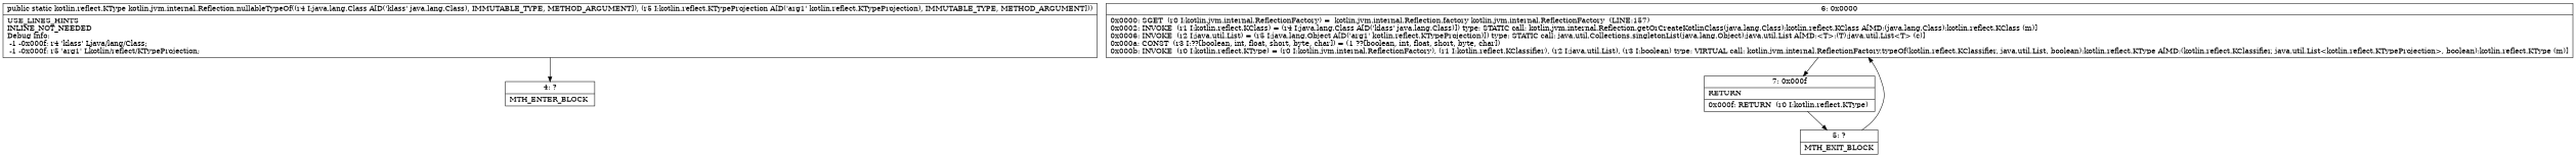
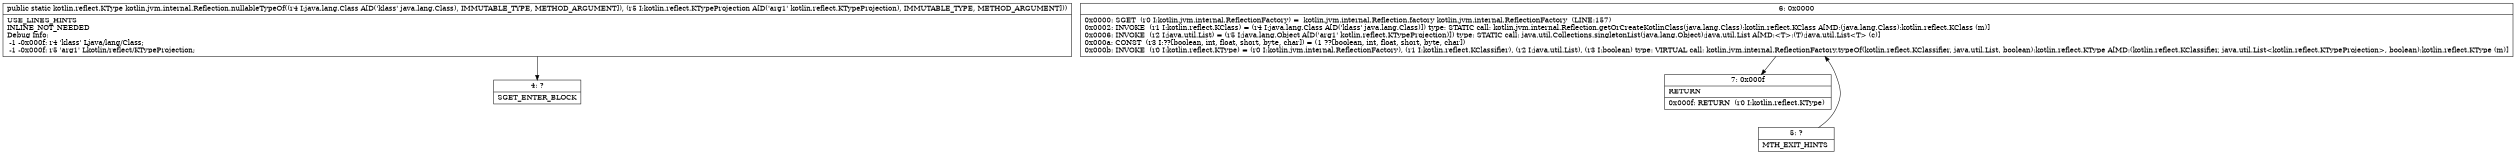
  digraph {
    node [shape=record]
-   n1 [label="{4\:\ ?|MTH_ENTER_BLOCK\l}"]
+   n1 [label="{4\:\ ?|SGET_ENTER_BLOCK\l}"]
    n2 [label="{6\:\ 0x0000|0x0000: SGET  (r0 I:kotlin.jvm.internal.ReflectionFactory) =  kotlin.jvm.internal.Reflection.factory kotlin.jvm.internal.ReflectionFactory  (LINE:157)\l0x0002: INVOKE  (r1 I:kotlin.reflect.KClass) = (r4 I:java.lang.Class A[D('klass' java.lang.Class)]) type: STATIC call: kotlin.jvm.internal.Reflection.getOrCreateKotlinClass(java.lang.Class):kotlin.reflect.KClass A[MD:(java.lang.Class):kotlin.reflect.KClass (m)]\l0x0006: INVOKE  (r2 I:java.util.List) = (r5 I:java.lang.Object A[D('arg1' kotlin.reflect.KTypeProjection)]) type: STATIC call: java.util.Collections.singletonList(java.lang.Object):java.util.List A[MD:\<T\>:(T):java.util.List\<T\> (c)]\l0x000a: CONST  (r3 I:??[boolean, int, float, short, byte, char]) = (1 ??[boolean, int, float, short, byte, char]) \l0x000b: INVOKE  (r0 I:kotlin.reflect.KType) = (r0 I:kotlin.jvm.internal.ReflectionFactory), (r1 I:kotlin.reflect.KClassifier), (r2 I:java.util.List), (r3 I:boolean) type: VIRTUAL call: kotlin.jvm.internal.ReflectionFactory.typeOf(kotlin.reflect.KClassifier, java.util.List, boolean):kotlin.reflect.KType A[MD:(kotlin.reflect.KClassifier, java.util.List\<kotlin.reflect.KTypeProjection\>, boolean):kotlin.reflect.KType (m)]\l}"]
    n3 [label="{7\:\ 0x000f|RETURN\l|0x000f: RETURN  (r0 I:kotlin.reflect.KType) \l}"]
-   n4 [label="{5\:\ ?|MTH_EXIT_BLOCK\l}"]
+   n4 [label="{5\:\ ?|MTH_EXIT_HINTS\l}"]
    n5 [label="{public static kotlin.reflect.KType kotlin.jvm.internal.Reflection.nullableTypeOf((r4 I:java.lang.Class A[D('klass' java.lang.Class), IMMUTABLE_TYPE, METHOD_ARGUMENT]), (r5 I:kotlin.reflect.KTypeProjection A[D('arg1' kotlin.reflect.KTypeProjection), IMMUTABLE_TYPE, METHOD_ARGUMENT]))  | USE_LINES_HINTS\lINLINE_NOT_NEEDED\lDebug Info:\l  \-1 \-0x000f: r4 'klass' Ljava\/lang\/Class;\l  \-1 \-0x000f: r5 'arg1' Lkotlin\/reflect\/KTypeProjection;\l}"]
    n2 -> n3
-   n3 -> n4
    n4 -> n2
    n5 -> n1
  }
